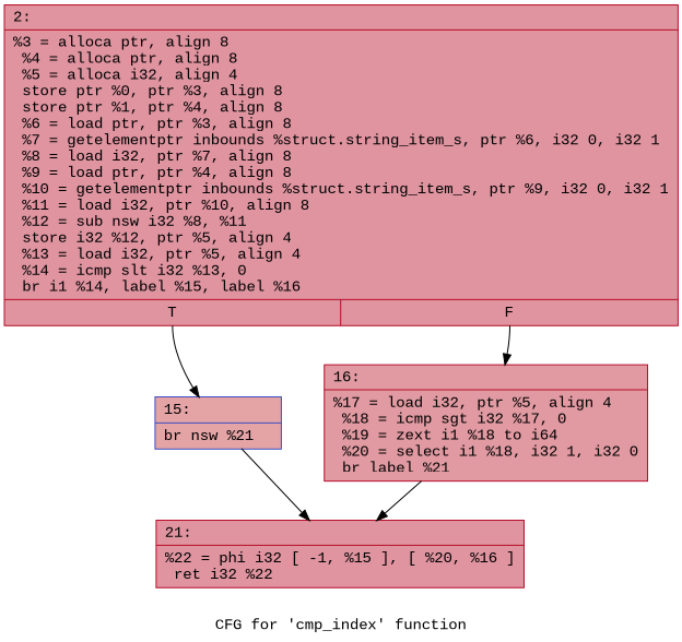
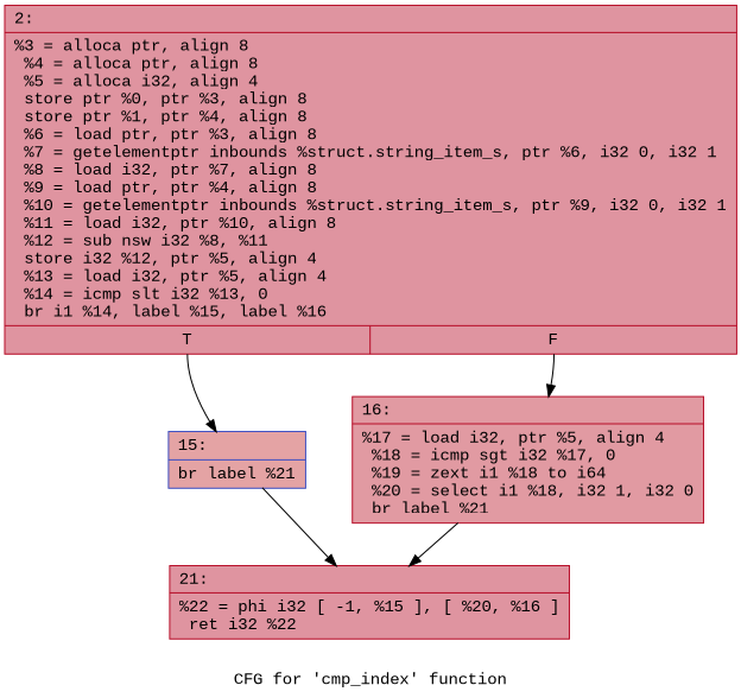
  digraph {
    label="CFG for 'cmp_index' function"
    fontname="Liberation Mono"
    node [color="#b70d28ff" fillcolor="#b70d2870" fontname="Liberation Mono" shape=record style=filled]
    edge [fontname="Liberation Mono"]
    n1 [label="{2:\l|  %3 = alloca ptr, align 8\l  %4 = alloca ptr, align 8\l  %5 = alloca i32, align 4\l  store ptr %0, ptr %3, align 8\l  store ptr %1, ptr %4, align 8\l  %6 = load ptr, ptr %3, align 8\l  %7 = getelementptr inbounds %struct.string_item_s, ptr %6, i32 0, i32 1\l  %8 = load i32, ptr %7, align 8\l  %9 = load ptr, ptr %4, align 8\l  %10 = getelementptr inbounds %struct.string_item_s, ptr %9, i32 0, i32 1\l  %11 = load i32, ptr %10, align 8\l  %12 = sub nsw i32 %8, %11\l  store i32 %12, ptr %5, align 4\l  %13 = load i32, ptr %5, align 4\l  %14 = icmp slt i32 %13, 0\l  br i1 %14, label %15, label %16\l|{<s0>T|<s1>F}}"]
-   n2 [color="#3d50c3ff" fillcolor="#c32e3170" label="{15:\l|  br nsw %21\l}"]
+   n2 [color="#3d50c3ff" fillcolor="#c32e3170" label="{15:\l|  br label %21\l}"]
    n3 [fillcolor="#bb1b2c70" label="{16:\l|  %17 = load i32, ptr %5, align 4\l  %18 = icmp sgt i32 %17, 0\l  %19 = zext i1 %18 to i64\l  %20 = select i1 %18, i32 1, i32 0\l  br label %21\l}"]
    n4 [label="{21:\l|  %22 = phi i32 [ -1, %15 ], [ %20, %16 ]\l  ret i32 %22\l}"]
    n1 -> n2 [tailport=s0]
    n1 -> n3 [tailport=s1]
    n2 -> n4
    n3 -> n4
  }
